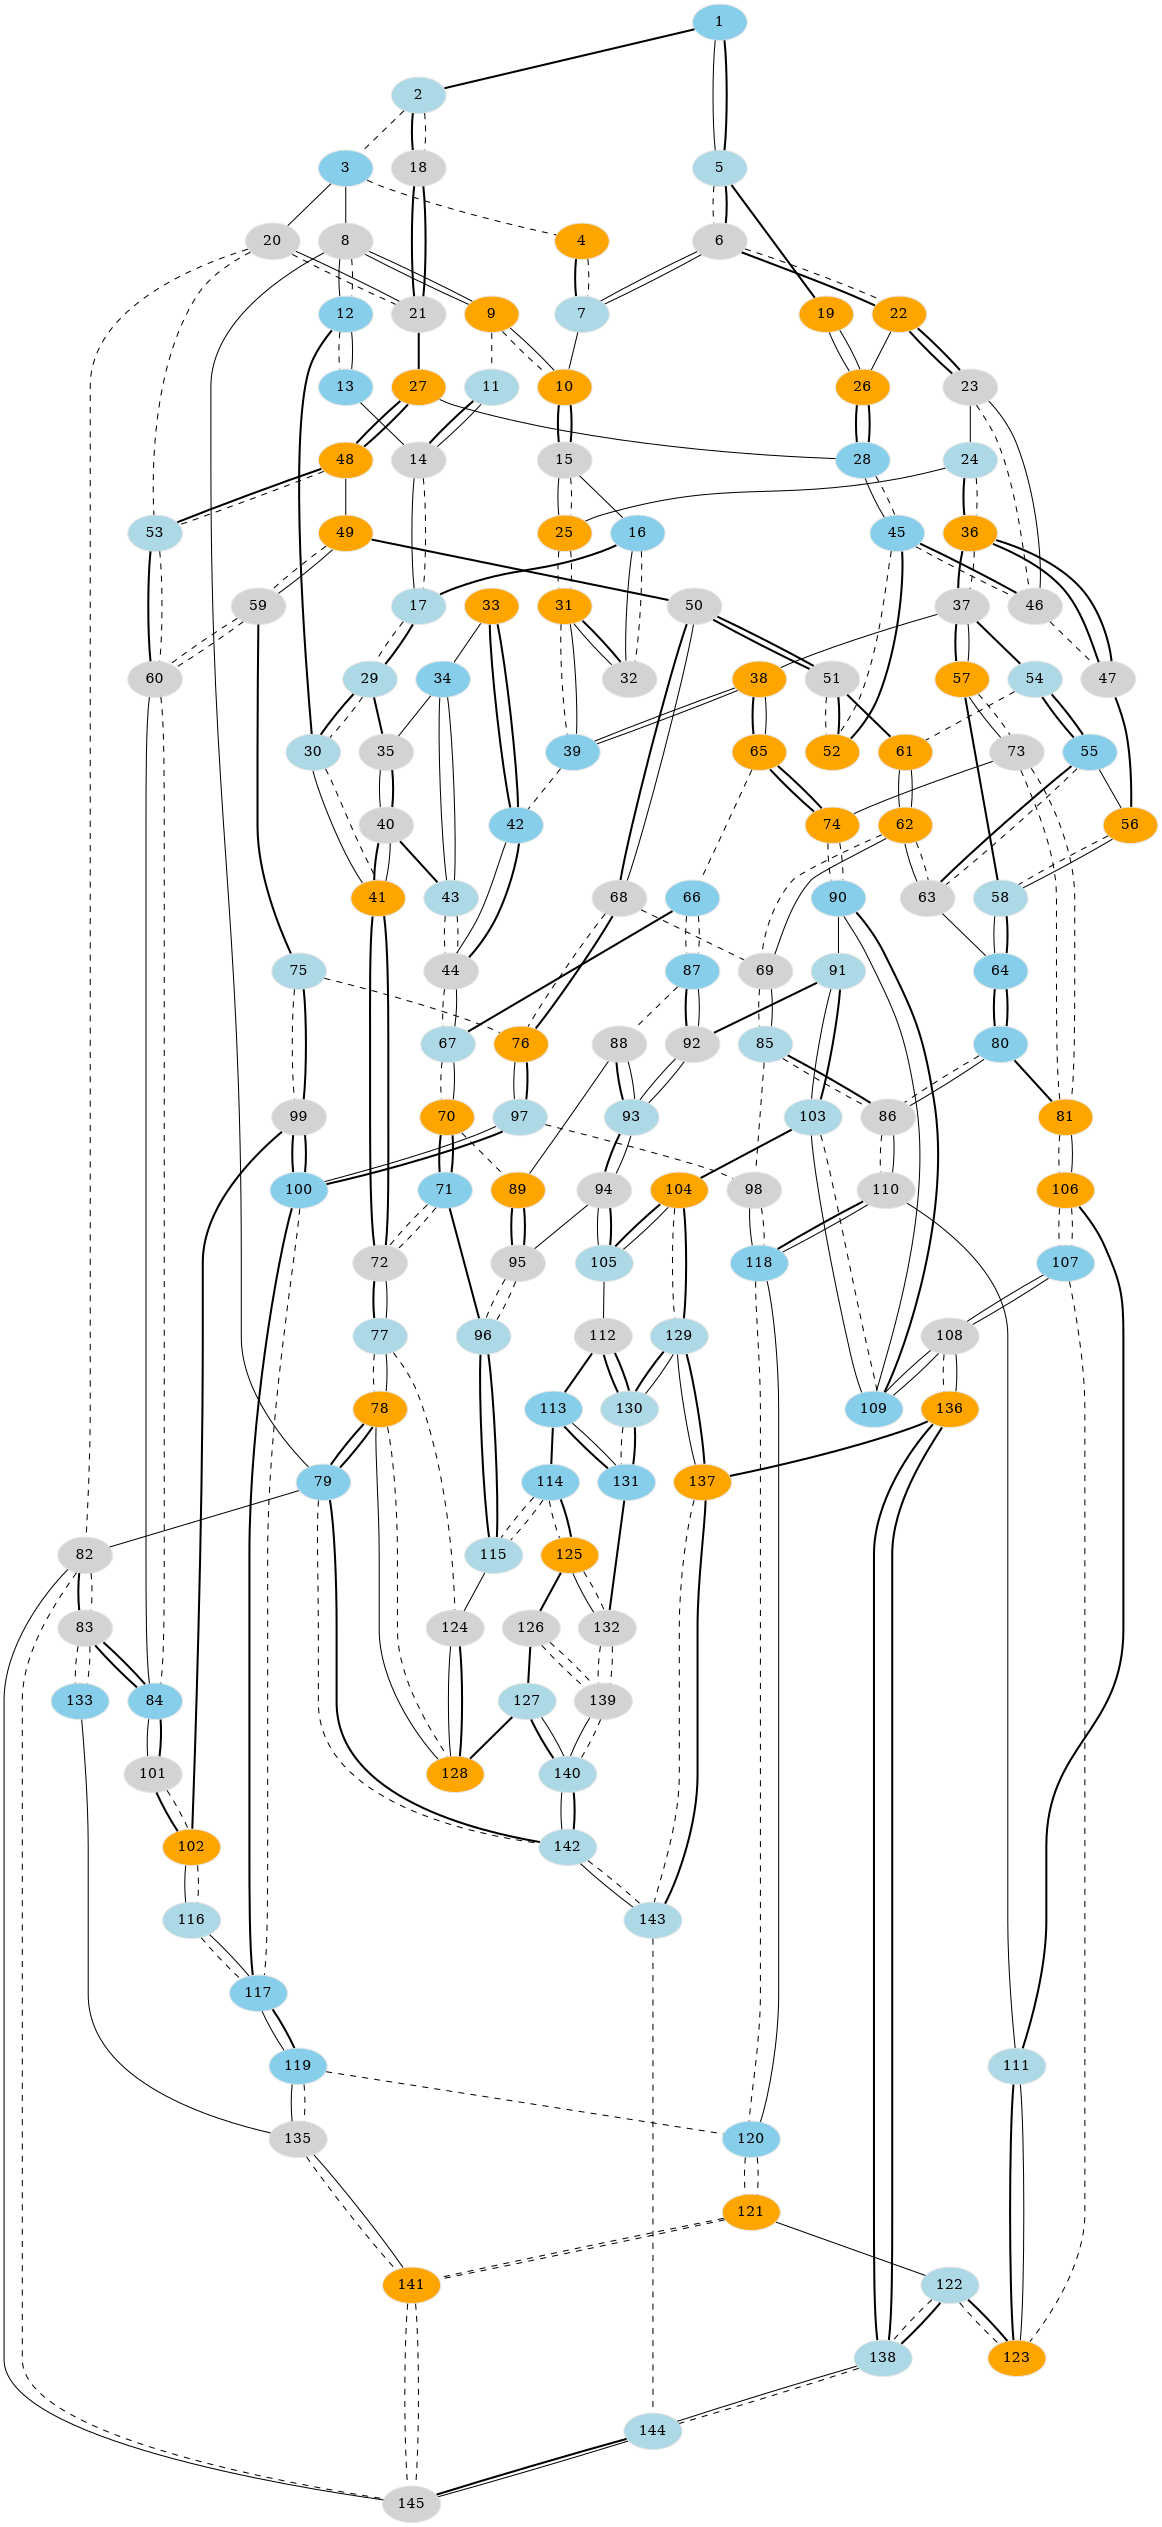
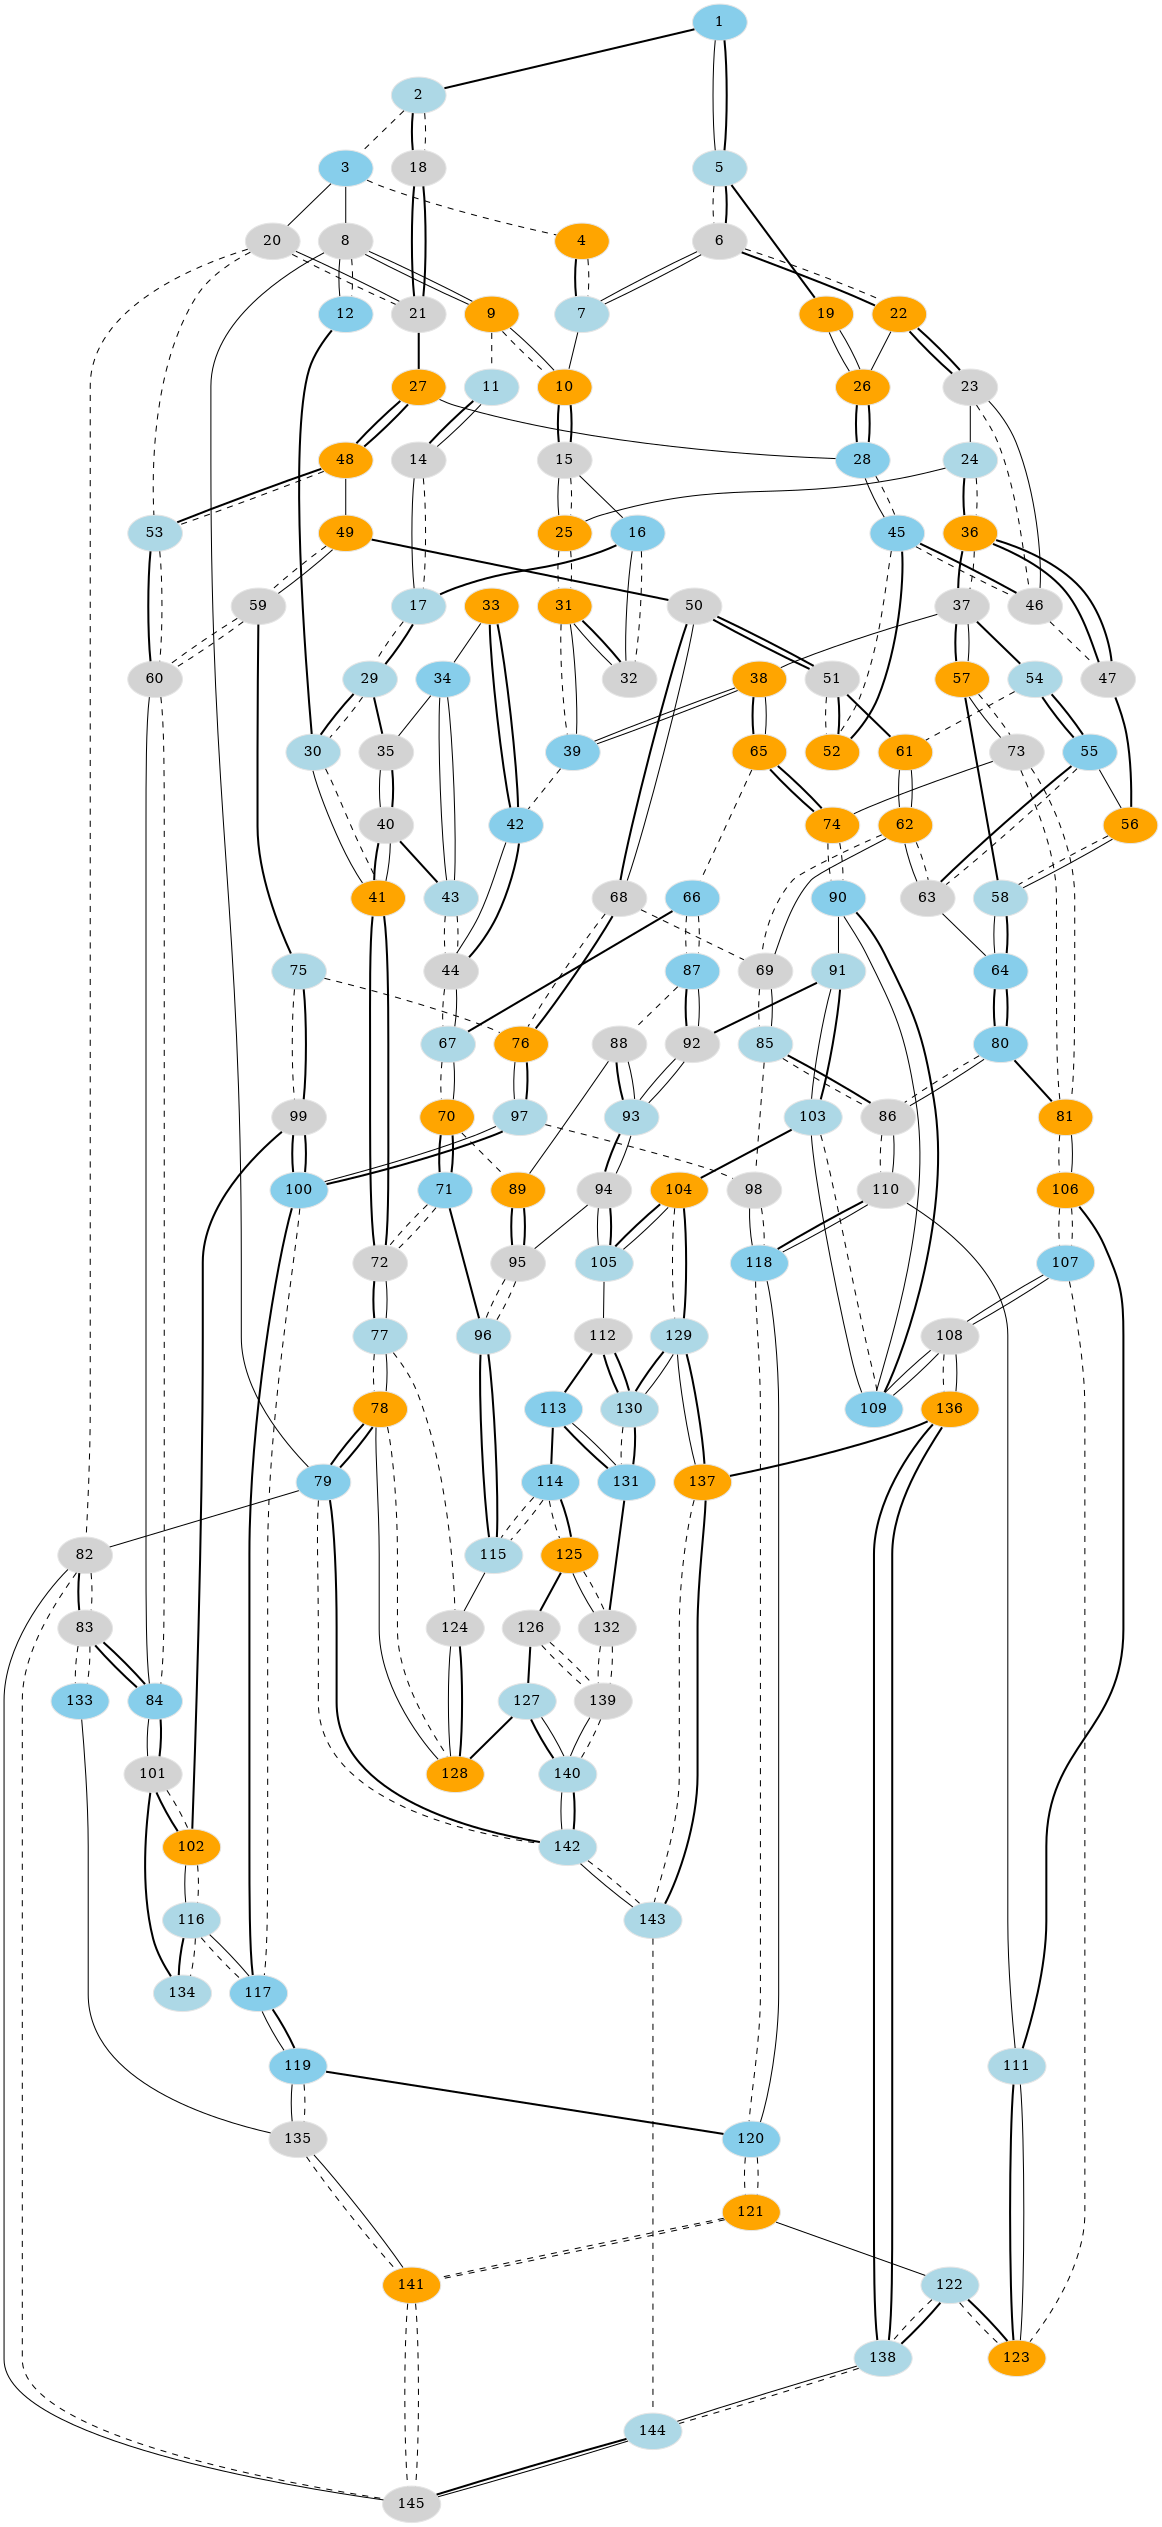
  graph {
    node [color=gray90 fillcolor=lightgrey style=filled]
    edge [style=bold]
    1 [fillcolor=skyblue]
    2 [fillcolor=lightblue]
    5 [fillcolor=lightblue]
    3 [fillcolor=skyblue]
    18
    6
    19 [fillcolor=orange]
    4 [fillcolor=orange]
    8
    20
    21
    7 [fillcolor=lightblue]
    9 [fillcolor=orange]
    12 [fillcolor=skyblue]
    79 [fillcolor=skyblue]
    53 [fillcolor=lightblue]
    82
    10 [fillcolor=orange]
    22 [fillcolor=orange]
    26 [fillcolor=orange]
    23
    15
    11 [fillcolor=lightblue]
-   13 [fillcolor=skyblue]
    30 [fillcolor=lightblue]
    142 [fillcolor=lightblue]
    14
    16 [fillcolor=skyblue]
    25 [fillcolor=orange]
    17 [fillcolor=lightblue]
    41 [fillcolor=orange]
    29 [fillcolor=lightblue]
    32
    31 [fillcolor=orange]
    35
    27 [fillcolor=orange]
    28 [fillcolor=skyblue]
    60
    83
    145
    48 [fillcolor=orange]
    24 [fillcolor=lightblue]
    46
    36 [fillcolor=orange]
    47
    37
    39 [fillcolor=skyblue]
    45 [fillcolor=skyblue]
    49 [fillcolor=orange]
    52 [fillcolor=orange]
    40
    72
    42 [fillcolor=skyblue]
    33 [fillcolor=orange]
    34 [fillcolor=skyblue]
    43 [fillcolor=lightblue]
    44
    38 [fillcolor=orange]
    57 [fillcolor=orange]
    54 [fillcolor=lightblue]
    56 [fillcolor=orange]
    65 [fillcolor=orange]
    58 [fillcolor=lightblue]
    73
    66 [fillcolor=skyblue]
    74 [fillcolor=orange]
    77 [fillcolor=lightblue]
    67 [fillcolor=lightblue]
    70 [fillcolor=orange]
    50
    59
    51
    68
    75 [fillcolor=lightblue]
    61 [fillcolor=orange]
    69
    76 [fillcolor=orange]
    62 [fillcolor=orange]
    55 [fillcolor=skyblue]
    84 [fillcolor=skyblue]
    63
    64 [fillcolor=skyblue]
    81 [fillcolor=orange]
    80 [fillcolor=skyblue]
    99
    101
    85 [fillcolor=lightblue]
    86
    87 [fillcolor=skyblue]
    90 [fillcolor=skyblue]
    88
    92
    71 [fillcolor=skyblue]
    89 [fillcolor=orange]
    97 [fillcolor=lightblue]
    98
    96 [fillcolor=lightblue]
    95
    115 [fillcolor=lightblue]
    78 [fillcolor=orange]
    124
    106 [fillcolor=orange]
    91 [fillcolor=lightblue]
    109 [fillcolor=skyblue]
    100 [fillcolor=skyblue]
    102 [fillcolor=orange]
    128 [fillcolor=orange]
    143 [fillcolor=lightblue]
    110
    107 [fillcolor=skyblue]
    111 [fillcolor=lightblue]
    133 [fillcolor=skyblue]
    135
+   134 [fillcolor=lightblue]
    118 [fillcolor=skyblue]
    93 [fillcolor=lightblue]
    94
    103 [fillcolor=lightblue]
    104 [fillcolor=orange]
    105 [fillcolor=lightblue]
    112
    117 [fillcolor=skyblue]
    120 [fillcolor=skyblue]
    116 [fillcolor=lightblue]
    119 [fillcolor=skyblue]
    129 [fillcolor=lightblue]
    130 [fillcolor=lightblue]
    137 [fillcolor=orange]
    113 [fillcolor=skyblue]
    108
    123 [fillcolor=orange]
    136 [fillcolor=orange]
    138 [fillcolor=lightblue]
    114 [fillcolor=skyblue]
    131 [fillcolor=skyblue]
    125 [fillcolor=orange]
    132
    126
    121 [fillcolor=orange]
    141 [fillcolor=orange]
    122 [fillcolor=lightblue]
    144 [fillcolor=lightblue]
    127 [fillcolor=lightblue]
    139
    140 [fillcolor=lightblue]
    1 -- 2
    1 -- 5 [style=solid]
    1 -- 5
    2 -- 3 [style=dashed]
    2 -- 18
    2 -- 18 [style=dashed]
    5 -- 6 [style=dashed]
    5 -- 6
    5 -- 19
    3 -- 4 [style=dashed]
    3 -- 8 [style=solid]
    3 -- 20 [style=solid]
    18 -- 21
    18 -- 21
    6 -- 7 [style=solid]
    6 -- 7 [style=solid]
    6 -- 22
    6 -- 22 [style=dashed]
    19 -- 26 [style=solid]
    19 -- 26 [style=solid]
    4 -- 7
    4 -- 7 [style=dashed]
    8 -- 9 [style=solid]
    8 -- 9 [style=solid]
    8 -- 12 [style=solid]
    8 -- 12 [style=dashed]
    8 -- 79 [style=solid]
    20 -- 21 [style=dashed]
    20 -- 21 [style=solid]
    20 -- 53 [style=dashed]
    20 -- 82 [style=dashed]
    21 -- 27
    7 -- 10 [style=solid]
    9 -- 10 [style=dashed]
    9 -- 10 [style=solid]
    9 -- 11 [style=dashed]
-   12 -- 13 [style=dashed]
-   12 -- 13 [style=solid]
    12 -- 30
    79 -- 82 [style=solid]
    79 -- 142 [style=dashed]
    79 -- 142
    53 -- 60
    53 -- 60 [style=dashed]
    82 -- 83
    82 -- 83 [style=dashed]
    82 -- 145 [style=solid]
    82 -- 145 [style=dashed]
    10 -- 15
    10 -- 15
    22 -- 26 [style=solid]
    22 -- 23
    22 -- 23
    26 -- 28
    26 -- 28
    23 -- 24 [style=solid]
    23 -- 46 [style=dashed]
    23 -- 46 [style=solid]
    15 -- 16 [style=solid]
    15 -- 25 [style=solid]
    15 -- 25 [style=dashed]
    11 -- 14
    11 -- 14 [style=solid]
-   13 -- 14 [style=solid]
    30 -- 41 [style=solid]
    30 -- 41 [style=dashed]
    142 -- 143 [style=solid]
    142 -- 143 [style=dashed]
    14 -- 17 [style=solid]
    14 -- 17 [style=dashed]
    16 -- 17
    16 -- 32 [style=solid]
    16 -- 32 [style=dashed]
    25 -- 31 [style=dashed]
    25 -- 31 [style=dashed]
    17 -- 29 [style=dashed]
    17 -- 29
    41 -- 72
    41 -- 72
    29 -- 30
    29 -- 30 [style=dashed]
    29 -- 35
    31 -- 32 [style=solid]
    31 -- 32
    31 -- 39 [style=dashed]
    31 -- 39 [style=solid]
    35 -- 40 [style=solid]
    35 -- 40
    27 -- 28 [style=solid]
    27 -- 48
    27 -- 48
    28 -- 45 [style=solid]
    28 -- 45 [style=dashed]
    60 -- 84 [style=solid]
    60 -- 84 [style=dashed]
    83 -- 84
    83 -- 84
    83 -- 133 [style=dashed]
    83 -- 133 [style=dashed]
    48 -- 53
    48 -- 53 [style=dashed]
    48 -- 49 [style=solid]
    24 -- 25 [style=solid]
    24 -- 36
    24 -- 36 [style=dashed]
    46 -- 47 [style=dashed]
    36 -- 47
    36 -- 47
    36 -- 37
    36 -- 37 [style=dashed]
    47 -- 56
    37 -- 38 [style=solid]
    37 -- 57
    37 -- 57 [style=solid]
    37 -- 54
    39 -- 42 [style=dashed]
    45 -- 46 [style=dashed]
    45 -- 46
    45 -- 52 [style=dashed]
    45 -- 52
    49 -- 50
    49 -- 59 [style=dashed]
    49 -- 59 [style=solid]
    40 -- 41
    40 -- 41 [style=solid]
    40 -- 43
    72 -- 77
    72 -- 77 [style=solid]
    42 -- 44 [style=solid]
    42 -- 44
    33 -- 42
    33 -- 42
    33 -- 34 [style=solid]
    34 -- 35 [style=solid]
    34 -- 43 [style=solid]
    34 -- 43 [style=solid]
    43 -- 44 [style=dashed]
    43 -- 44 [style=dashed]
    44 -- 67 [style=dashed]
    44 -- 67 [style=solid]
    38 -- 39 [style=solid]
    38 -- 39 [style=solid]
    38 -- 65
    38 -- 65 [style=solid]
    57 -- 58
    57 -- 73 [style=solid]
    57 -- 73 [style=dashed]
    54 -- 61 [style=dashed]
    54 -- 55
    54 -- 55
    56 -- 58 [style=dashed]
    56 -- 58 [style=solid]
    65 -- 66 [style=dashed]
    65 -- 74
    65 -- 74
    58 -- 64 [style=solid]
    58 -- 64
    73 -- 74 [style=solid]
    73 -- 81 [style=dashed]
    73 -- 81 [style=dashed]
    66 -- 67
    66 -- 87 [style=dashed]
    66 -- 87 [style=dashed]
    74 -- 90 [style=dashed]
    74 -- 90 [style=dashed]
    77 -- 78 [style=dashed]
    77 -- 78 [style=solid]
    77 -- 124 [style=dashed]
    67 -- 70 [style=dashed]
    67 -- 70 [style=solid]
    70 -- 71
    70 -- 71
    70 -- 89 [style=dashed]
    50 -- 51
    50 -- 51
    50 -- 68
    50 -- 68 [style=solid]
    59 -- 60 [style=dashed]
    59 -- 60 [style=dashed]
    59 -- 75
    51 -- 52 [style=dashed]
    51 -- 52
    51 -- 61
    68 -- 69 [style=dashed]
    68 -- 76 [style=dashed]
    68 -- 76
    75 -- 76 [style=dashed]
    75 -- 99 [style=dashed]
    75 -- 99
    61 -- 62 [style=solid]
    61 -- 62 [style=solid]
    69 -- 85 [style=dashed]
    69 -- 85 [style=solid]
    76 -- 97 [style=solid]
    76 -- 97
    62 -- 69 [style=dashed]
    62 -- 69 [style=solid]
    62 -- 63 [style=solid]
    62 -- 63 [style=dashed]
    55 -- 56 [style=solid]
    55 -- 63
    55 -- 63 [style=dashed]
    84 -- 101 [style=solid]
    84 -- 101
    63 -- 64 [style=solid]
    64 -- 80
    64 -- 80
    81 -- 106 [style=dashed]
    81 -- 106 [style=solid]
    80 -- 81
    80 -- 86 [style=dashed]
    80 -- 86 [style=solid]
    99 -- 100
    99 -- 100
    99 -- 102
    101 -- 102
    101 -- 102 [style=dashed]
+   101 -- 134
    85 -- 86 [style=dashed]
    85 -- 86
    85 -- 98 [style=dashed]
    86 -- 110 [style=dashed]
    86 -- 110 [style=solid]
    87 -- 88 [style=dashed]
    87 -- 92
    87 -- 92 [style=solid]
    90 -- 91 [style=solid]
    90 -- 109 [style=solid]
    90 -- 109
    88 -- 89 [style=solid]
    88 -- 93
    88 -- 93 [style=solid]
    92 -- 93 [style=solid]
    92 -- 93 [style=solid]
    71 -- 72 [style=dashed]
    71 -- 72 [style=dashed]
    71 -- 96
    89 -- 95
    89 -- 95
    97 -- 98 [style=dashed]
    97 -- 100 [style=solid]
    97 -- 100
    98 -- 118 [style=solid]
    98 -- 118 [style=dashed]
    96 -- 115
    96 -- 115
    95 -- 96 [style=dashed]
    95 -- 96 [style=dashed]
    115 -- 124 [style=solid]
    78 -- 79
    78 -- 79
    78 -- 128 [style=solid]
    78 -- 128 [style=dashed]
    124 -- 128 [style=solid]
    124 -- 128
    106 -- 107 [style=dashed]
    106 -- 107 [style=dashed]
    106 -- 111
    91 -- 92
    91 -- 103 [style=solid]
    91 -- 103
    100 -- 117
    100 -- 117 [style=dashed]
    102 -- 116 [style=solid]
    102 -- 116 [style=dashed]
    143 -- 144 [style=dashed]
    110 -- 111 [style=solid]
    110 -- 118
    110 -- 118 [style=solid]
    107 -- 108 [style=solid]
    107 -- 108 [style=solid]
    107 -- 123 [style=dashed]
    111 -- 123
    111 -- 123 [style=solid]
    133 -- 135 [style=solid]
    135 -- 141 [style=dashed]
    135 -- 141 [style=solid]
    118 -- 120 [style=dashed]
    118 -- 120 [style=solid]
    93 -- 94
    93 -- 94 [style=solid]
    94 -- 95 [style=solid]
    94 -- 105 [style=solid]
    94 -- 105
    103 -- 109 [style=solid]
    103 -- 109 [style=dashed]
    103 -- 104
    104 -- 105
    104 -- 105 [style=solid]
    104 -- 129 [style=dashed]
    104 -- 129
    105 -- 112 [style=solid]
    112 -- 130
    112 -- 130
    112 -- 113
    117 -- 119 [style=solid]
    117 -- 119
    120 -- 121 [style=dashed]
    120 -- 121 [style=dashed]
+   116 -- 134
+   116 -- 134 [style=dashed]
    116 -- 117 [style=dashed]
    116 -- 117 [style=solid]
    119 -- 135 [style=solid]
    119 -- 135 [style=dashed]
-   119 -- 120 [style=dashed]
+   119 -- 120
    129 -- 130
    129 -- 130 [style=solid]
    129 -- 137 [style=solid]
    129 -- 137
    130 -- 131 [style=dashed]
    130 -- 131
    137 -- 143 [style=dashed]
    137 -- 143
    113 -- 114
    113 -- 131
    113 -- 131 [style=solid]
    108 -- 109 [style=solid]
    108 -- 109 [style=solid]
    108 -- 136 [style=dashed]
    108 -- 136 [style=solid]
    136 -- 137
    136 -- 138
    136 -- 138
    138 -- 144 [style=solid]
    138 -- 144 [style=dashed]
    114 -- 115 [style=dashed]
    114 -- 115 [style=dashed]
    114 -- 125 [style=dashed]
    114 -- 125
    131 -- 132
    125 -- 132 [style=solid]
    125 -- 132 [style=dashed]
    125 -- 126
    132 -- 139 [style=dashed]
    132 -- 139 [style=dashed]
    126 -- 127
    126 -- 139 [style=dashed]
    126 -- 139 [style=dashed]
    121 -- 141 [style=dashed]
    121 -- 141 [style=dashed]
    121 -- 122 [style=solid]
    141 -- 145 [style=dashed]
    141 -- 145 [style=dashed]
    122 -- 123 [style=dashed]
    122 -- 123
    122 -- 138 [style=dashed]
    122 -- 138
    144 -- 145
    144 -- 145 [style=solid]
    127 -- 128
    127 -- 140
    127 -- 140 [style=solid]
    139 -- 140 [style=solid]
    139 -- 140 [style=dashed]
    140 -- 142 [style=solid]
    140 -- 142
  }
